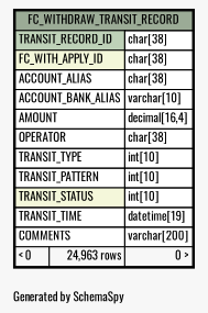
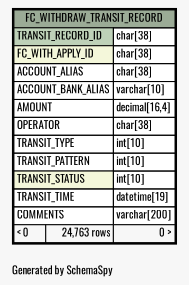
  digraph {
    bgcolor="#f7f7f7"
    fontname=Oswald
    fontsize=11
    label="\nGenerated by SchemaSpy"
    labeljust=l
    nodesep=0.18
    rankdir=RL
    ranksep=0.46
-   n1 [fontname=Oswald fontsize=11 label=<     <TABLE BORDER="2" CELLBORDER="1" CELLSPACING="0" BGCOLOR="#ffffff">       <TR><TD COLSPAN="3" BGCOLOR="#9bab96" ALIGN="CENTER">FC_WITHDRAW_TRANSIT_RECORD</TD></TR>       <TR><TD PORT="TRANSIT_RECORD_ID" COLSPAN="2" BGCOLOR="#bed1b8" ALIGN="LEFT">TRANSIT_RECORD_ID</TD><TD PORT="TRANSIT_RECORD_ID.type" ALIGN="LEFT">char[38]</TD></TR>       <TR><TD PORT="FC_WITH_APPLY_ID" COLSPAN="2" BGCOLOR="#f4f7da" ALIGN="LEFT">FC_WITH_APPLY_ID</TD><TD PORT="FC_WITH_APPLY_ID.type" ALIGN="LEFT">char[38]</TD></TR>       <TR><TD PORT="ACCOUNT_ALIAS" COLSPAN="2" ALIGN="LEFT">ACCOUNT_ALIAS</TD><TD PORT="ACCOUNT_ALIAS.type" ALIGN="LEFT">char[38]</TD></TR>       <TR><TD PORT="ACCOUNT_BANK_ALIAS" COLSPAN="2" ALIGN="LEFT">ACCOUNT_BANK_ALIAS</TD><TD PORT="ACCOUNT_BANK_ALIAS.type" ALIGN="LEFT">varchar[10]</TD></TR>       <TR><TD PORT="AMOUNT" COLSPAN="2" ALIGN="LEFT">AMOUNT</TD><TD PORT="AMOUNT.type" ALIGN="LEFT">decimal[16,4]</TD></TR>       <TR><TD PORT="OPERATOR" COLSPAN="2" ALIGN="LEFT">OPERATOR</TD><TD PORT="OPERATOR.type" ALIGN="LEFT">char[38]</TD></TR>       <TR><TD PORT="TRANSIT_TYPE" COLSPAN="2" ALIGN="LEFT">TRANSIT_TYPE</TD><TD PORT="TRANSIT_TYPE.type" ALIGN="LEFT">int[10]</TD></TR>       <TR><TD PORT="TRANSIT_PATTERN" COLSPAN="2" ALIGN="LEFT">TRANSIT_PATTERN</TD><TD PORT="TRANSIT_PATTERN.type" ALIGN="LEFT">int[10]</TD></TR>       <TR><TD PORT="TRANSIT_STATUS" COLSPAN="2" BGCOLOR="#f4f7da" ALIGN="LEFT">TRANSIT_STATUS</TD><TD PORT="TRANSIT_STATUS.type" ALIGN="LEFT">int[10]</TD></TR>       <TR><TD PORT="TRANSIT_TIME" COLSPAN="2" ALIGN="LEFT">TRANSIT_TIME</TD><TD PORT="TRANSIT_TIME.type" ALIGN="LEFT">datetime[19]</TD></TR>       <TR><TD PORT="COMMENTS" COLSPAN="2" ALIGN="LEFT">COMMENTS</TD><TD PORT="COMMENTS.type" ALIGN="LEFT">varchar[200]</TD></TR>       <TR><TD ALIGN="LEFT" BGCOLOR="#f7f7f7">&lt; 0</TD><TD ALIGN="RIGHT" BGCOLOR="#f7f7f7">24,963 rows</TD><TD ALIGN="RIGHT" BGCOLOR="#f7f7f7">0 &gt;</TD></TR>     </TABLE>> shape=plaintext]
+   n1 [fontname=Oswald fontsize=11 label=<     <TABLE BORDER="2" CELLBORDER="1" CELLSPACING="0" BGCOLOR="#ffffff">       <TR><TD COLSPAN="3" BGCOLOR="#9bab96" ALIGN="CENTER">FC_WITHDRAW_TRANSIT_RECORD</TD></TR>       <TR><TD PORT="TRANSIT_RECORD_ID" COLSPAN="2" BGCOLOR="#bed1b8" ALIGN="LEFT">TRANSIT_RECORD_ID</TD><TD PORT="TRANSIT_RECORD_ID.type" ALIGN="LEFT">char[38]</TD></TR>       <TR><TD PORT="FC_WITH_APPLY_ID" COLSPAN="2" BGCOLOR="#f4f7da" ALIGN="LEFT">FC_WITH_APPLY_ID</TD><TD PORT="FC_WITH_APPLY_ID.type" ALIGN="LEFT">char[38]</TD></TR>       <TR><TD PORT="ACCOUNT_ALIAS" COLSPAN="2" ALIGN="LEFT">ACCOUNT_ALIAS</TD><TD PORT="ACCOUNT_ALIAS.type" ALIGN="LEFT">char[38]</TD></TR>       <TR><TD PORT="ACCOUNT_BANK_ALIAS" COLSPAN="2" ALIGN="LEFT">ACCOUNT_BANK_ALIAS</TD><TD PORT="ACCOUNT_BANK_ALIAS.type" ALIGN="LEFT">varchar[10]</TD></TR>       <TR><TD PORT="AMOUNT" COLSPAN="2" ALIGN="LEFT">AMOUNT</TD><TD PORT="AMOUNT.type" ALIGN="LEFT">decimal[16,4]</TD></TR>       <TR><TD PORT="OPERATOR" COLSPAN="2" ALIGN="LEFT">OPERATOR</TD><TD PORT="OPERATOR.type" ALIGN="LEFT">char[38]</TD></TR>       <TR><TD PORT="TRANSIT_TYPE" COLSPAN="2" ALIGN="LEFT">TRANSIT_TYPE</TD><TD PORT="TRANSIT_TYPE.type" ALIGN="LEFT">int[10]</TD></TR>       <TR><TD PORT="TRANSIT_PATTERN" COLSPAN="2" ALIGN="LEFT">TRANSIT_PATTERN</TD><TD PORT="TRANSIT_PATTERN.type" ALIGN="LEFT">int[10]</TD></TR>       <TR><TD PORT="TRANSIT_STATUS" COLSPAN="2" BGCOLOR="#f4f7da" ALIGN="LEFT">TRANSIT_STATUS</TD><TD PORT="TRANSIT_STATUS.type" ALIGN="LEFT">int[10]</TD></TR>       <TR><TD PORT="TRANSIT_TIME" COLSPAN="2" ALIGN="LEFT">TRANSIT_TIME</TD><TD PORT="TRANSIT_TIME.type" ALIGN="LEFT">datetime[19]</TD></TR>       <TR><TD PORT="COMMENTS" COLSPAN="2" ALIGN="LEFT">COMMENTS</TD><TD PORT="COMMENTS.type" ALIGN="LEFT">varchar[200]</TD></TR>       <TR><TD ALIGN="LEFT" BGCOLOR="#f7f7f7">&lt; 0</TD><TD ALIGN="RIGHT" BGCOLOR="#f7f7f7">24,763 rows</TD><TD ALIGN="RIGHT" BGCOLOR="#f7f7f7">0 &gt;</TD></TR>     </TABLE>> shape=plaintext]
  }
